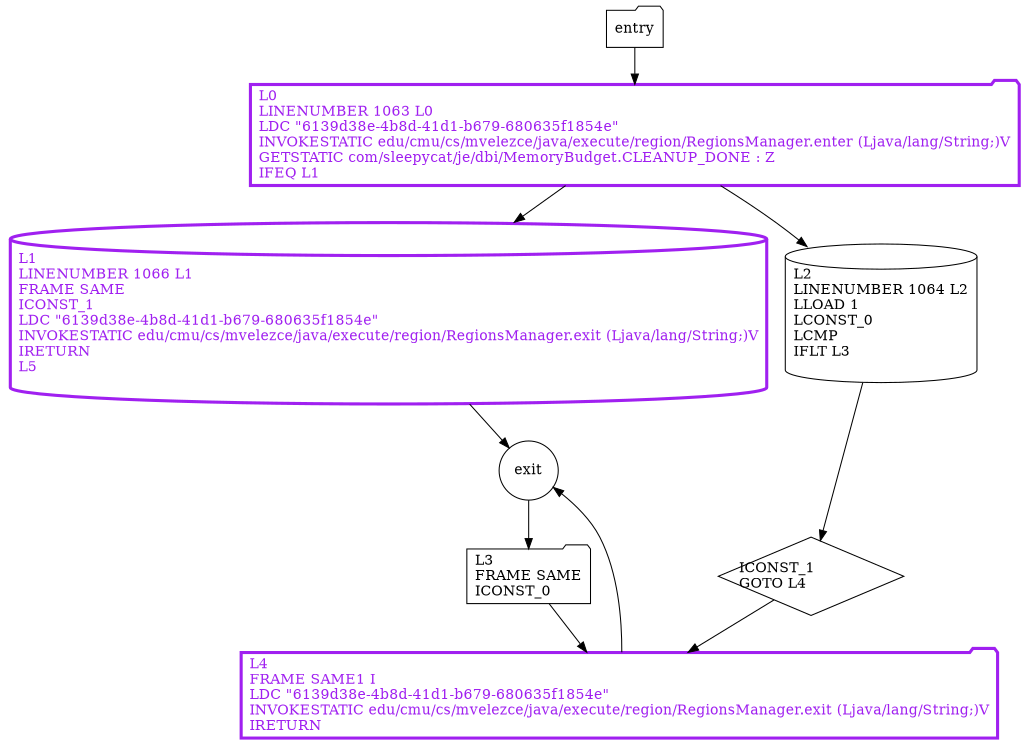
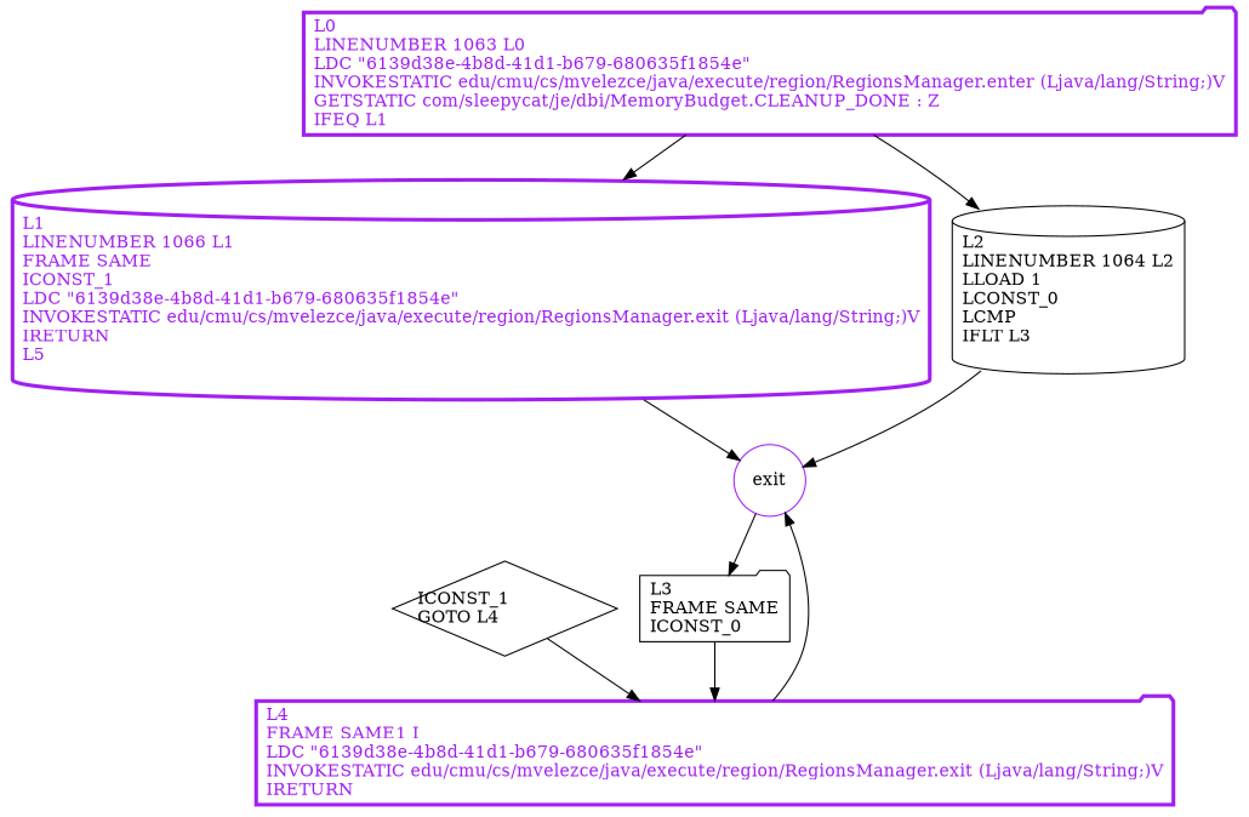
  digraph {
    node [shape=folder]
    n1 [color=purple fontcolor=purple label="L1\lLINENUMBER 1066 L1\lFRAME SAME\lICONST_1\lLDC \"6139d38e-4b8d-41d1-b679-680635f1854e\"\lINVOKESTATIC edu/cmu/cs/mvelezce/java/execute/region/RegionsManager.exit (Ljava/lang/String;)V\lIRETURN\lL5\l" penwidth=3 shape=cylinder]
-   exit [shape=circle]
+   exit [shape=circle color=purple]
    n3 [label="L3\lFRAME SAME\lICONST_0\l"]
    n4 [color=purple fontcolor=purple label="L4\lFRAME SAME1 I\lLDC \"6139d38e-4b8d-41d1-b679-680635f1854e\"\lINVOKESTATIC edu/cmu/cs/mvelezce/java/execute/region/RegionsManager.exit (Ljava/lang/String;)V\lIRETURN\l" penwidth=3]
    n5 [color=purple fontcolor=purple label="L0\lLINENUMBER 1063 L0\lLDC \"6139d38e-4b8d-41d1-b679-680635f1854e\"\lINVOKESTATIC edu/cmu/cs/mvelezce/java/execute/region/RegionsManager.enter (Ljava/lang/String;)V\lGETSTATIC com/sleepycat/je/dbi/MemoryBudget.CLEANUP_DONE : Z\lIFEQ L1\l" penwidth=3]
    n6 [label="L2\lLINENUMBER 1064 L2\lLLOAD 1\lLCONST_0\lLCMP\lIFLT L3\l" shape=cylinder]
    n7 [label="ICONST_1\lGOTO L4\l" shape=diamond]
-   entry
    n1 -> exit
    exit -> n3
    n3 -> n4
    n4 -> exit
    n5 -> n1
    n5 -> n6
-   n6 -> n7
+   n6 -> exit
    n7 -> n4
-   entry -> n5
  }
